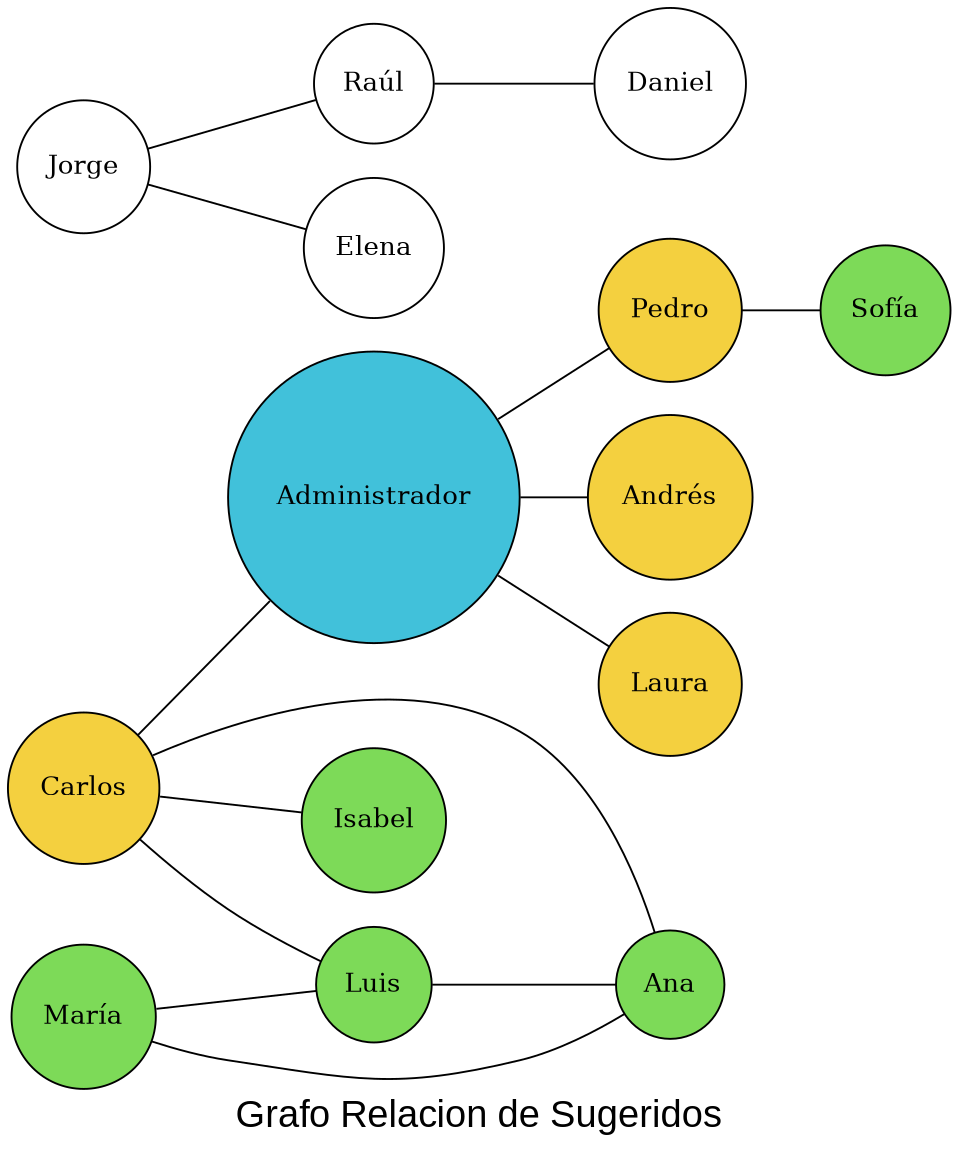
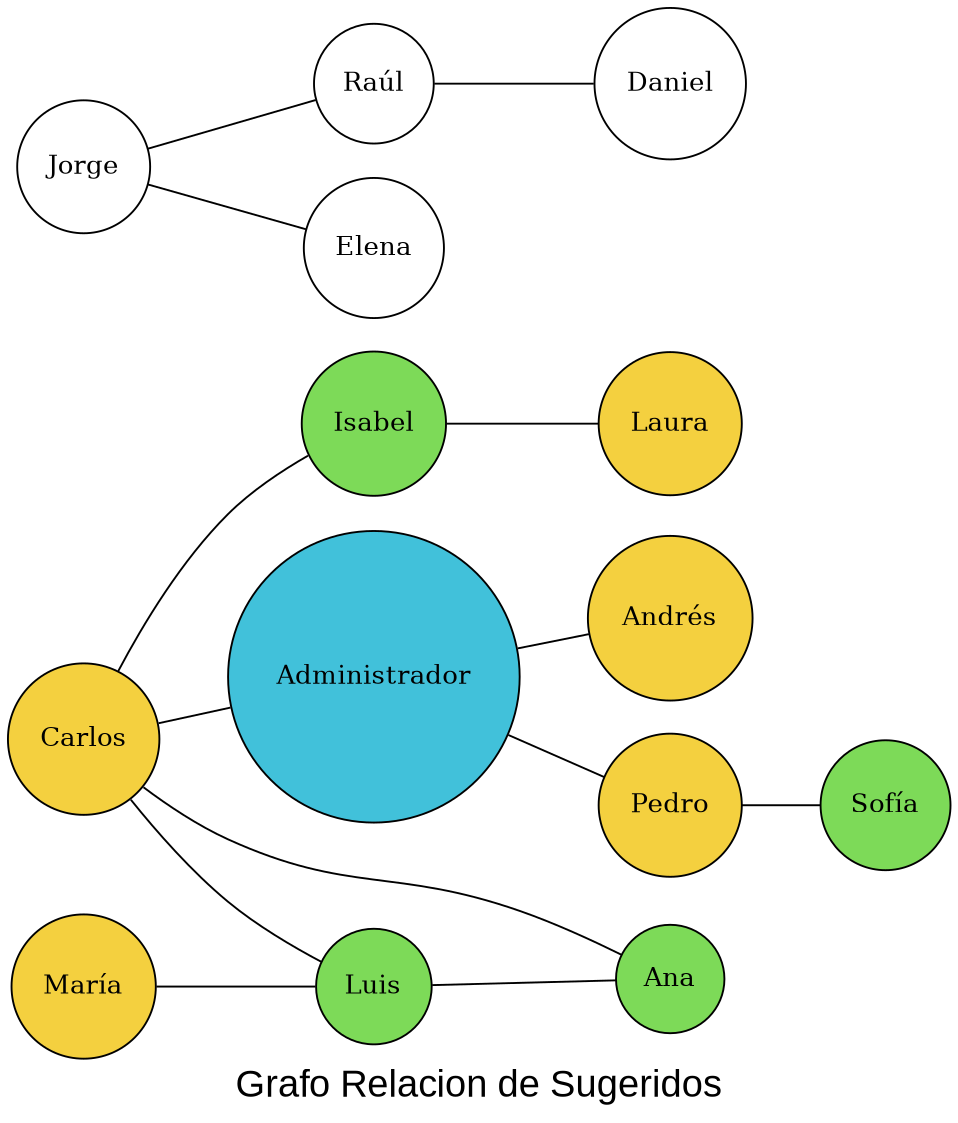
  digraph {
    fontname=Arial
    fontsize=20
    label="Grafo Relacion de Sugeridos"
    rankdir=LR
    node [fillcolor="#7DDA58" shape=circle style=filled]
    edge [dir=none]
    n1 [fillcolor="#f4d03f" label=Carlos]
    n2 [fillcolor="#41c1da" label=Administrador]
    n3 [label=Luis]
    n4 [label=Ana]
    n5 [label=Isabel]
    n6 [fillcolor="#f4d03f" label=Pedro]
    n7 [fillcolor="#f4d03f" label="Andrés"]
    n8 [fillcolor="#f4d03f" label=Laura]
-   n9 [label="María"]
+   n9 [fillcolor="#f4d03f" label="María"]
    n10 [label="Sofía"]
    n11 [label=Jorge fillcolor="" style=""]
    n12 [label="Raúl" fillcolor="" style=""]
    n13 [label=Elena fillcolor="" style=""]
    n14 [label=Daniel fillcolor="" style=""]
    n1 -> n2
    n1 -> n3
    n1 -> n4
    n1 -> n5
    n2 -> n6
    n2 -> n7
-   n2 -> n8
+   n5 -> n8
    n3 -> n4
    n6 -> n10
    n9 -> n3
-   n9 -> n4
    n11 -> n12
    n11 -> n13
    n12 -> n14
  }
